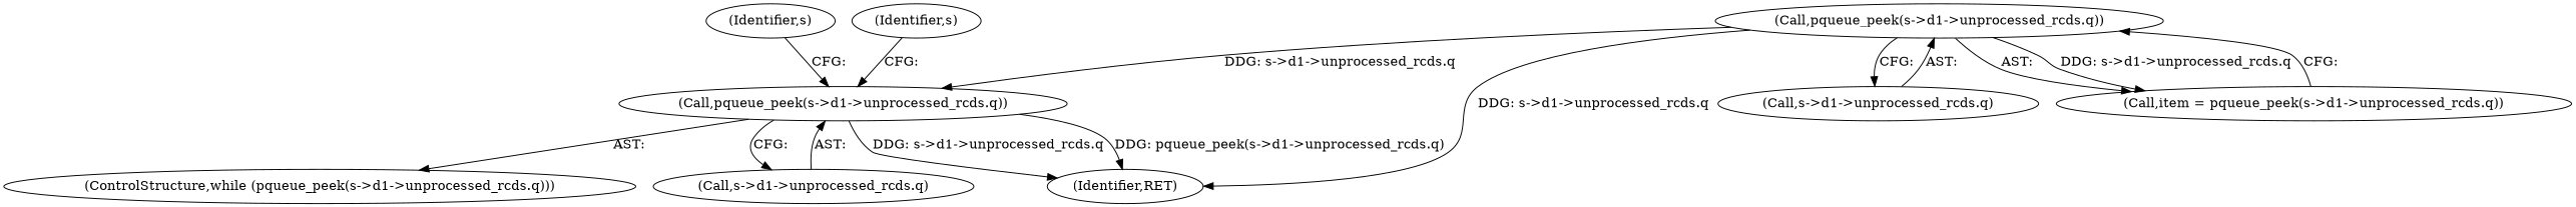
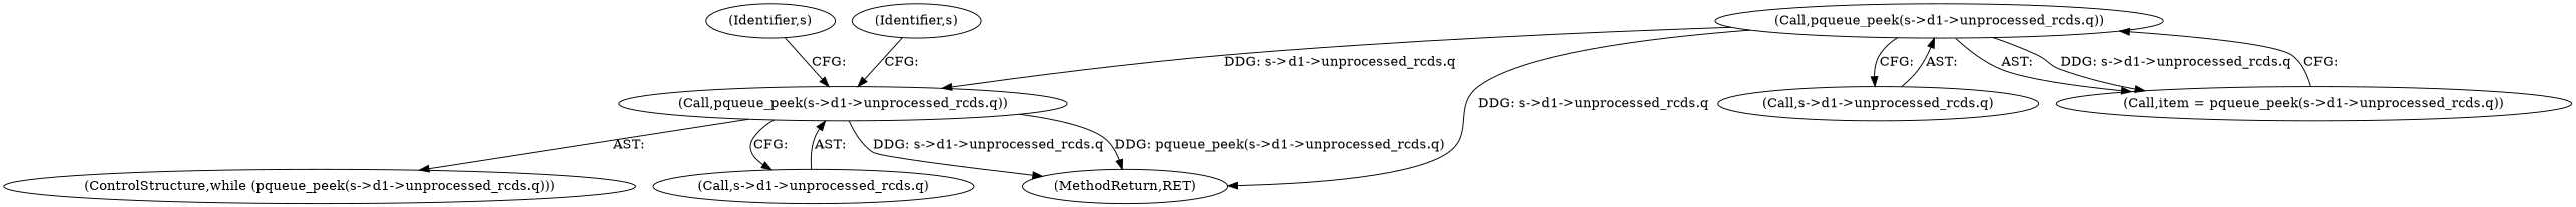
  digraph {
    n1 [label="(Call,pqueue_peek(s->d1->unprocessed_rcds.q))"]
    n2 [label="(ControlStructure,while (pqueue_peek(s->d1->unprocessed_rcds.q)))"]
    n3 [label="(Call,s->d1->unprocessed_rcds.q)"]
-   n4 [label="(Identifier,RET)"]
+   n4 [label="(MethodReturn,RET)"]
    n5 [label="(Call,pqueue_peek(s->d1->unprocessed_rcds.q))"]
    n6 [label="(Call,s->d1->unprocessed_rcds.q)"]
    n7 [label="(Call,item = pqueue_peek(s->d1->unprocessed_rcds.q))"]
    n8 [label="(Identifier,s)"]
    n9 [label="(Identifier,s)"]
    n1 -> n2 [label="AST: "]
    n1 -> n3 [label="CFG: "]
    n1 -> n4 [label="DDG: s->d1->unprocessed_rcds.q"]
    n1 -> n4 [label="DDG: pqueue_peek(s->d1->unprocessed_rcds.q)"]
    n3 -> n1 [label="AST: "]
    n5 -> n1 [label="DDG: s->d1->unprocessed_rcds.q"]
    n5 -> n4 [label="DDG: s->d1->unprocessed_rcds.q"]
    n5 -> n6 [label="CFG: "]
    n5 -> n7 [label="AST: "]
    n5 -> n7 [label="DDG: s->d1->unprocessed_rcds.q"]
    n6 -> n5 [label="AST: "]
    n7 -> n5 [label="CFG: "]
    n8 -> n1 [label="CFG: "]
    n9 -> n1 [label="CFG: "]
  }
